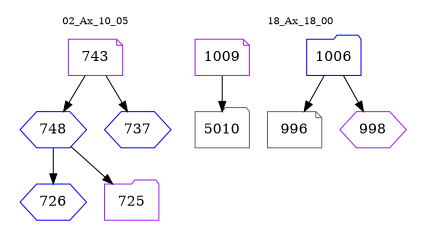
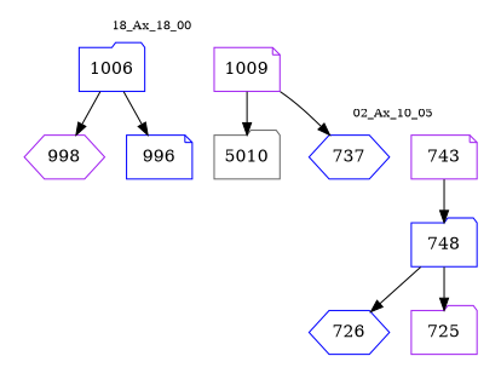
  digraph {
    node [color=purple shape=folder]
    edge [color=black]
    n1 [label=743 shape=note]
-   n2 [color=blue label=748 shape=hexagon]
+   n2 [color=blue label=748]
    n3 [color=blue label=726 shape=hexagon]
    n4 [color=blue label=737 shape=hexagon]
    n5 [label=725]
    n6 [color=blue label=1006]
-   n7 [color=gray40 label=996 shape=note]
+   n7 [color=blue label=996 shape=note]
    n8 [label=1009 shape=note]
    n9 [label=998 shape=hexagon]
    n10 [color=gray40 label=5010]
    subgraph cluster_1 {
      color=white
      fontsize=10
      label="02_Ax_10_05"
      n1
      n2
      n3
      n4
      n5
    }
    subgraph cluster_2 {
      color=white
      fontsize=10
      label="18_Ax_18_00"
      n6
      n7
      n8
      n9
      n10
    }
    n1 -> n2
-   n1 -> n4
+   n8 -> n4
    n2 -> n3
    n2 -> n5
    n6 -> n7
    n6 -> n9
    n8 -> n10
  }
